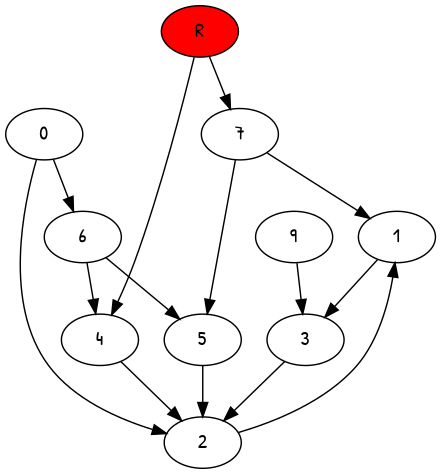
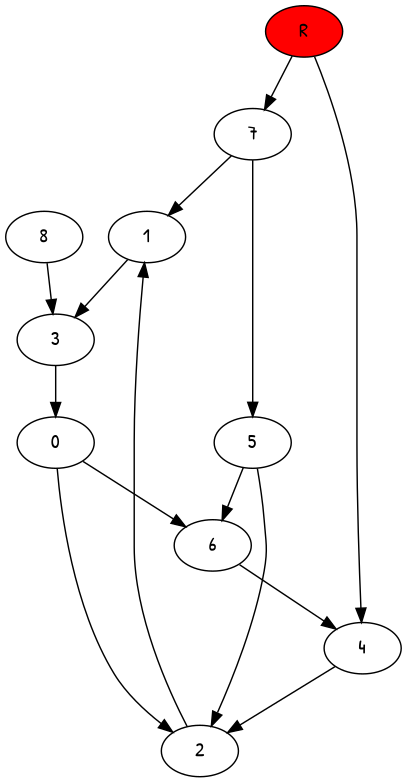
  digraph {
    fontname="Patrick Hand"
    node [fontname="Patrick Hand"]
    edge [fontname="Patrick Hand"]
    1
    3
    n3 [label=0]
    2
    6
-   9
+   9 [label=8]
    4
    5
    7
    R [fillcolor="#ff0000" style=filled]
    1 -> 3
-   3 -> 2
+   3 -> n3
    n3 -> 2
    n3 -> 6
    2 -> 1
    6 -> 4
    9 -> 3
    4 -> 2
    5 -> 2
-   6 -> 5
+   5 -> 6
    7 -> 1
    7 -> 5
    R -> 4
    R -> 7
  }
